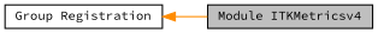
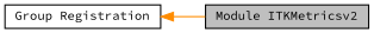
  digraph {
    rankdir=LR
    fontname="Source Code Pro"
    node [color=black fontname="Source Code Pro" fontsize=10 shape=box style=filled]
    n1 [fillcolor=white height=0.2 label="Group Registration" width=0.4]
-   n2 [fillcolor=grey75 fontcolor=black height=0.2 label="Module ITKMetricsv4" width=0.4]
+   n2 [fillcolor=grey75 fontcolor=black height=0.2 label="Module ITKMetricsv2" width=0.4]
    n1 -> n2 [dir=back fontname="Source Code Pro" fontsize=10 labelfontname=Helvetica labelfontsize=10 shape=plaintext style=solid color=darkorange]
  }
